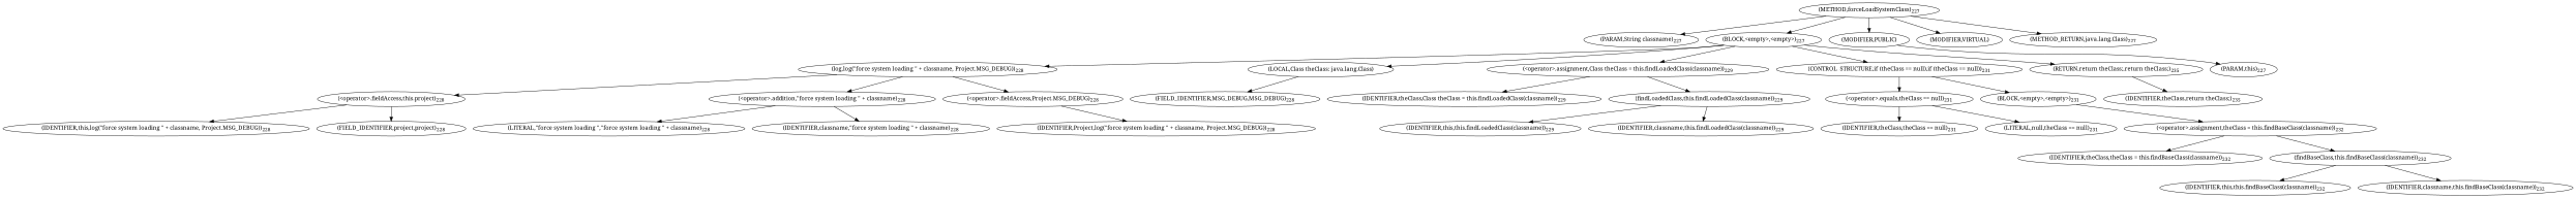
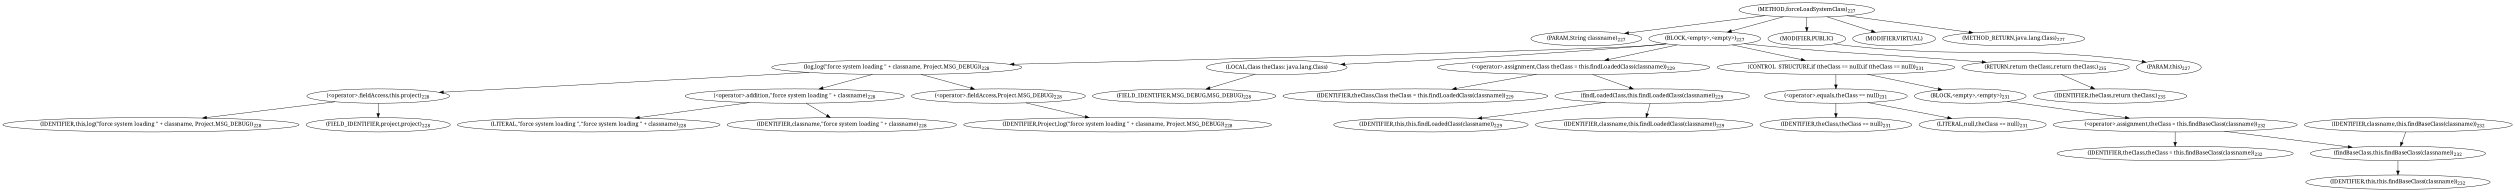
  digraph {
    fontname="Noto Serif"
    node [fontname="Noto Serif"]
    edge [fontname="Noto Serif"]
    n1 [label=<(METHOD,forceLoadSystemClass)<SUB>227</SUB>>]
    n2 [label=<(PARAM,String classname)<SUB>227</SUB>>]
    n3 [label=<(BLOCK,&lt;empty&gt;,&lt;empty&gt;)<SUB>227</SUB>>]
    n4 [label=<(MODIFIER,PUBLIC)>]
    n5 [label=<(MODIFIER,VIRTUAL)>]
    n6 [label=<(METHOD_RETURN,java.lang.Class)<SUB>227</SUB>>]
    n7 [label=<(PARAM,this)<SUB>227</SUB>>]
    n8 [label=<(log,log(&quot;force system loading &quot; + classname, Project.MSG_DEBUG))<SUB>228</SUB>>]
    n9 [label=<(LOCAL,Class theClass: java.lang.Class)>]
    n10 [label=<(&lt;operator&gt;.assignment,Class theClass = this.findLoadedClass(classname))<SUB>229</SUB>>]
    n11 [label=<(CONTROL_STRUCTURE,if (theClass == null),if (theClass == null))<SUB>231</SUB>>]
    n12 [label=<(RETURN,return theClass;,return theClass;)<SUB>235</SUB>>]
    n13 [label=<(&lt;operator&gt;.fieldAccess,this.project)<SUB>228</SUB>>]
    n14 [label=<(&lt;operator&gt;.addition,&quot;force system loading &quot; + classname)<SUB>228</SUB>>]
    n15 [label=<(&lt;operator&gt;.fieldAccess,Project.MSG_DEBUG)<SUB>228</SUB>>]
    n16 [label=<(FIELD_IDENTIFIER,MSG_DEBUG,MSG_DEBUG)<SUB>228</SUB>>]
    n17 [label=<(IDENTIFIER,theClass,Class theClass = this.findLoadedClass(classname))<SUB>229</SUB>>]
    n18 [label=<(findLoadedClass,this.findLoadedClass(classname))<SUB>229</SUB>>]
    n19 [label=<(&lt;operator&gt;.equals,theClass == null)<SUB>231</SUB>>]
    n20 [label=<(BLOCK,&lt;empty&gt;,&lt;empty&gt;)<SUB>231</SUB>>]
    n21 [label=<(IDENTIFIER,theClass,return theClass;)<SUB>235</SUB>>]
    n22 [label=<(IDENTIFIER,this,log(&quot;force system loading &quot; + classname, Project.MSG_DEBUG))<SUB>228</SUB>>]
    n23 [label=<(FIELD_IDENTIFIER,project,project)<SUB>228</SUB>>]
    n24 [label=<(LITERAL,&quot;force system loading &quot;,&quot;force system loading &quot; + classname)<SUB>228</SUB>>]
    n25 [label=<(IDENTIFIER,classname,&quot;force system loading &quot; + classname)<SUB>228</SUB>>]
    n26 [label=<(IDENTIFIER,Project,log(&quot;force system loading &quot; + classname, Project.MSG_DEBUG))<SUB>228</SUB>>]
    n27 [label=<(IDENTIFIER,this,this.findLoadedClass(classname))<SUB>229</SUB>>]
    n28 [label=<(IDENTIFIER,classname,this.findLoadedClass(classname))<SUB>229</SUB>>]
    n29 [label=<(IDENTIFIER,theClass,theClass == null)<SUB>231</SUB>>]
    n30 [label=<(LITERAL,null,theClass == null)<SUB>231</SUB>>]
    n31 [label=<(&lt;operator&gt;.assignment,theClass = this.findBaseClass(classname))<SUB>232</SUB>>]
    n32 [label=<(IDENTIFIER,theClass,theClass = this.findBaseClass(classname))<SUB>232</SUB>>]
    n33 [label=<(findBaseClass,this.findBaseClass(classname))<SUB>232</SUB>>]
    n34 [label=<(IDENTIFIER,this,this.findBaseClass(classname))<SUB>232</SUB>>]
    n35 [label=<(IDENTIFIER,classname,this.findBaseClass(classname))<SUB>232</SUB>>]
    n1 -> n2
    n1 -> n3
    n1 -> n4
    n1 -> n5
    n1 -> n6
    n3 -> n8
    n3 -> n9
    n3 -> n10
    n3 -> n11
    n3 -> n12
    n4 -> n7
    n8 -> n13
    n8 -> n14
    n8 -> n15
    n9 -> n16
    n10 -> n17
    n10 -> n18
    n11 -> n19
    n11 -> n20
    n12 -> n21
    n13 -> n22
    n13 -> n23
    n14 -> n24
    n14 -> n25
    n15 -> n26
    n18 -> n27
    n18 -> n28
    n19 -> n29
    n19 -> n30
    n20 -> n31
    n31 -> n32
    n31 -> n33
    n33 -> n34
-   n33 -> n35
+   n35 -> n33
  }
